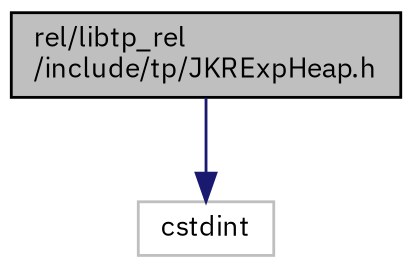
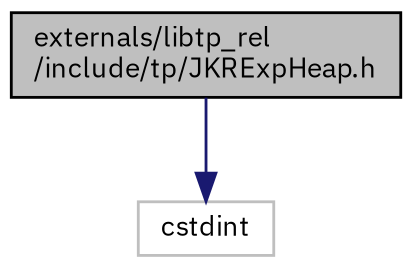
  digraph {
    fontname="IBM Plex Sans"
    node [fontname="IBM Plex Sans" fontsize=10 shape=record style=filled]
-   n1 [color=black fillcolor=grey75 fontcolor=black height=0.2 label="rel/libtp_rel\l/include/tp/JKRExpHeap.h" width=0.4]
+   n1 [color=black fillcolor=grey75 fontcolor=black height=0.2 label="externals/libtp_rel\l/include/tp/JKRExpHeap.h" width=0.4]
    n2 [color=grey75 fillcolor=white height=0.2 label=cstdint width=0.4]
    n1 -> n2 [color=midnightblue fontname="IBM Plex Sans" fontsize=10 labelfontname=Helvetica labelfontsize=10 style=solid]
  }
